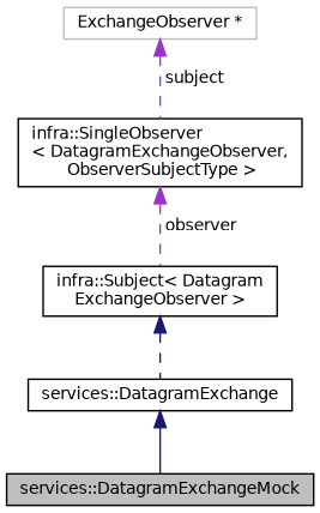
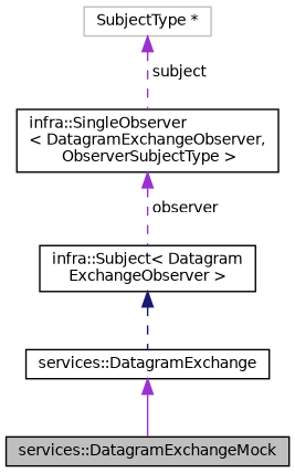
  digraph {
    node [color=black fillcolor=white fontname=Helvetica fontsize=10 shape=record style=filled]
    edge [color=midnightblue dir=back fontname=Helvetica fontsize=10 labelfontname=Helvetica labelfontsize=10 style=dashed]
    n1 [fillcolor=grey75 fontcolor=black height=0.2 label="services::DatagramExchangeMock" width=0.4]
    n2 [height=0.2 label="services::DatagramExchange" width=0.4]
    n3 [height=0.2 label="infra::Subject\< Datagram\lExchangeObserver \>" width=0.4]
    n4 [height=0.2 label="infra::SingleObserver\l\< DatagramExchangeObserver,\l ObserverSubjectType \>" width=0.4]
-   n5 [color=grey75 height=0.2 label="ExchangeObserver *" width=0.4]
-   n2 -> n1 [style=solid]
+   n5 [color=grey75 height=0.2 label="SubjectType *" width=0.4]
+   n2 -> n1 [color=darkorchid3 style=solid]
    n3 -> n2
    n4 -> n3 [color=darkorchid3 label=" observer"]
    n5 -> n4 [color=darkorchid3 label=" subject"]
  }
